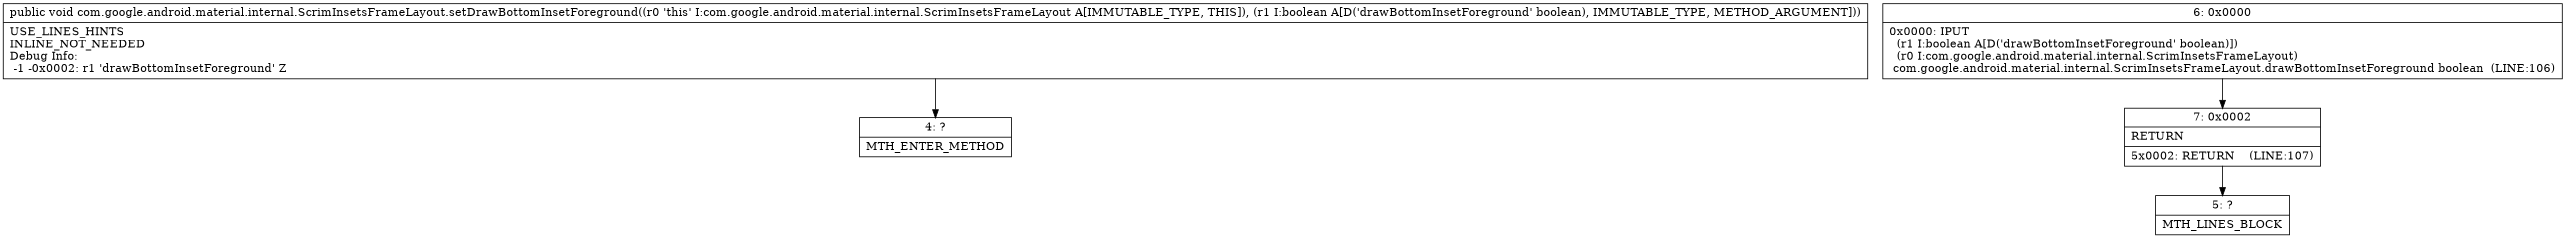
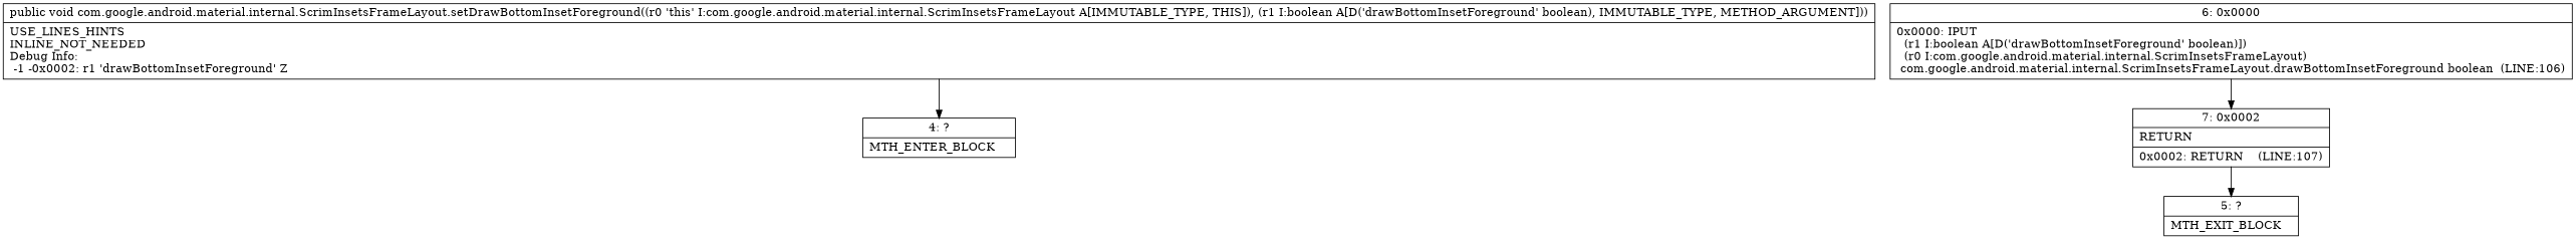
  digraph {
    node [shape=record]
-   n1 [label="{4\:\ ?|MTH_ENTER_METHOD\l}"]
+   n1 [label="{4\:\ ?|MTH_ENTER_BLOCK\l}"]
    n2 [label="{6\:\ 0x0000|0x0000: IPUT  \l  (r1 I:boolean A[D('drawBottomInsetForeground' boolean)])\l  (r0 I:com.google.android.material.internal.ScrimInsetsFrameLayout)\l com.google.android.material.internal.ScrimInsetsFrameLayout.drawBottomInsetForeground boolean  (LINE:106)\l}"]
-   n3 [label="{7\:\ 0x0002|RETURN\l|5x0002: RETURN    (LINE:107)\l}"]
-   n4 [label="{5\:\ ?|MTH_LINES_BLOCK\l}"]
+   n3 [label="{7\:\ 0x0002|RETURN\l|0x0002: RETURN    (LINE:107)\l}"]
+   n4 [label="{5\:\ ?|MTH_EXIT_BLOCK\l}"]
    n5 [label="{public void com.google.android.material.internal.ScrimInsetsFrameLayout.setDrawBottomInsetForeground((r0 'this' I:com.google.android.material.internal.ScrimInsetsFrameLayout A[IMMUTABLE_TYPE, THIS]), (r1 I:boolean A[D('drawBottomInsetForeground' boolean), IMMUTABLE_TYPE, METHOD_ARGUMENT]))  | USE_LINES_HINTS\lINLINE_NOT_NEEDED\lDebug Info:\l  \-1 \-0x0002: r1 'drawBottomInsetForeground' Z\l}"]
    n2 -> n3
    n3 -> n4
    n5 -> n1
  }
